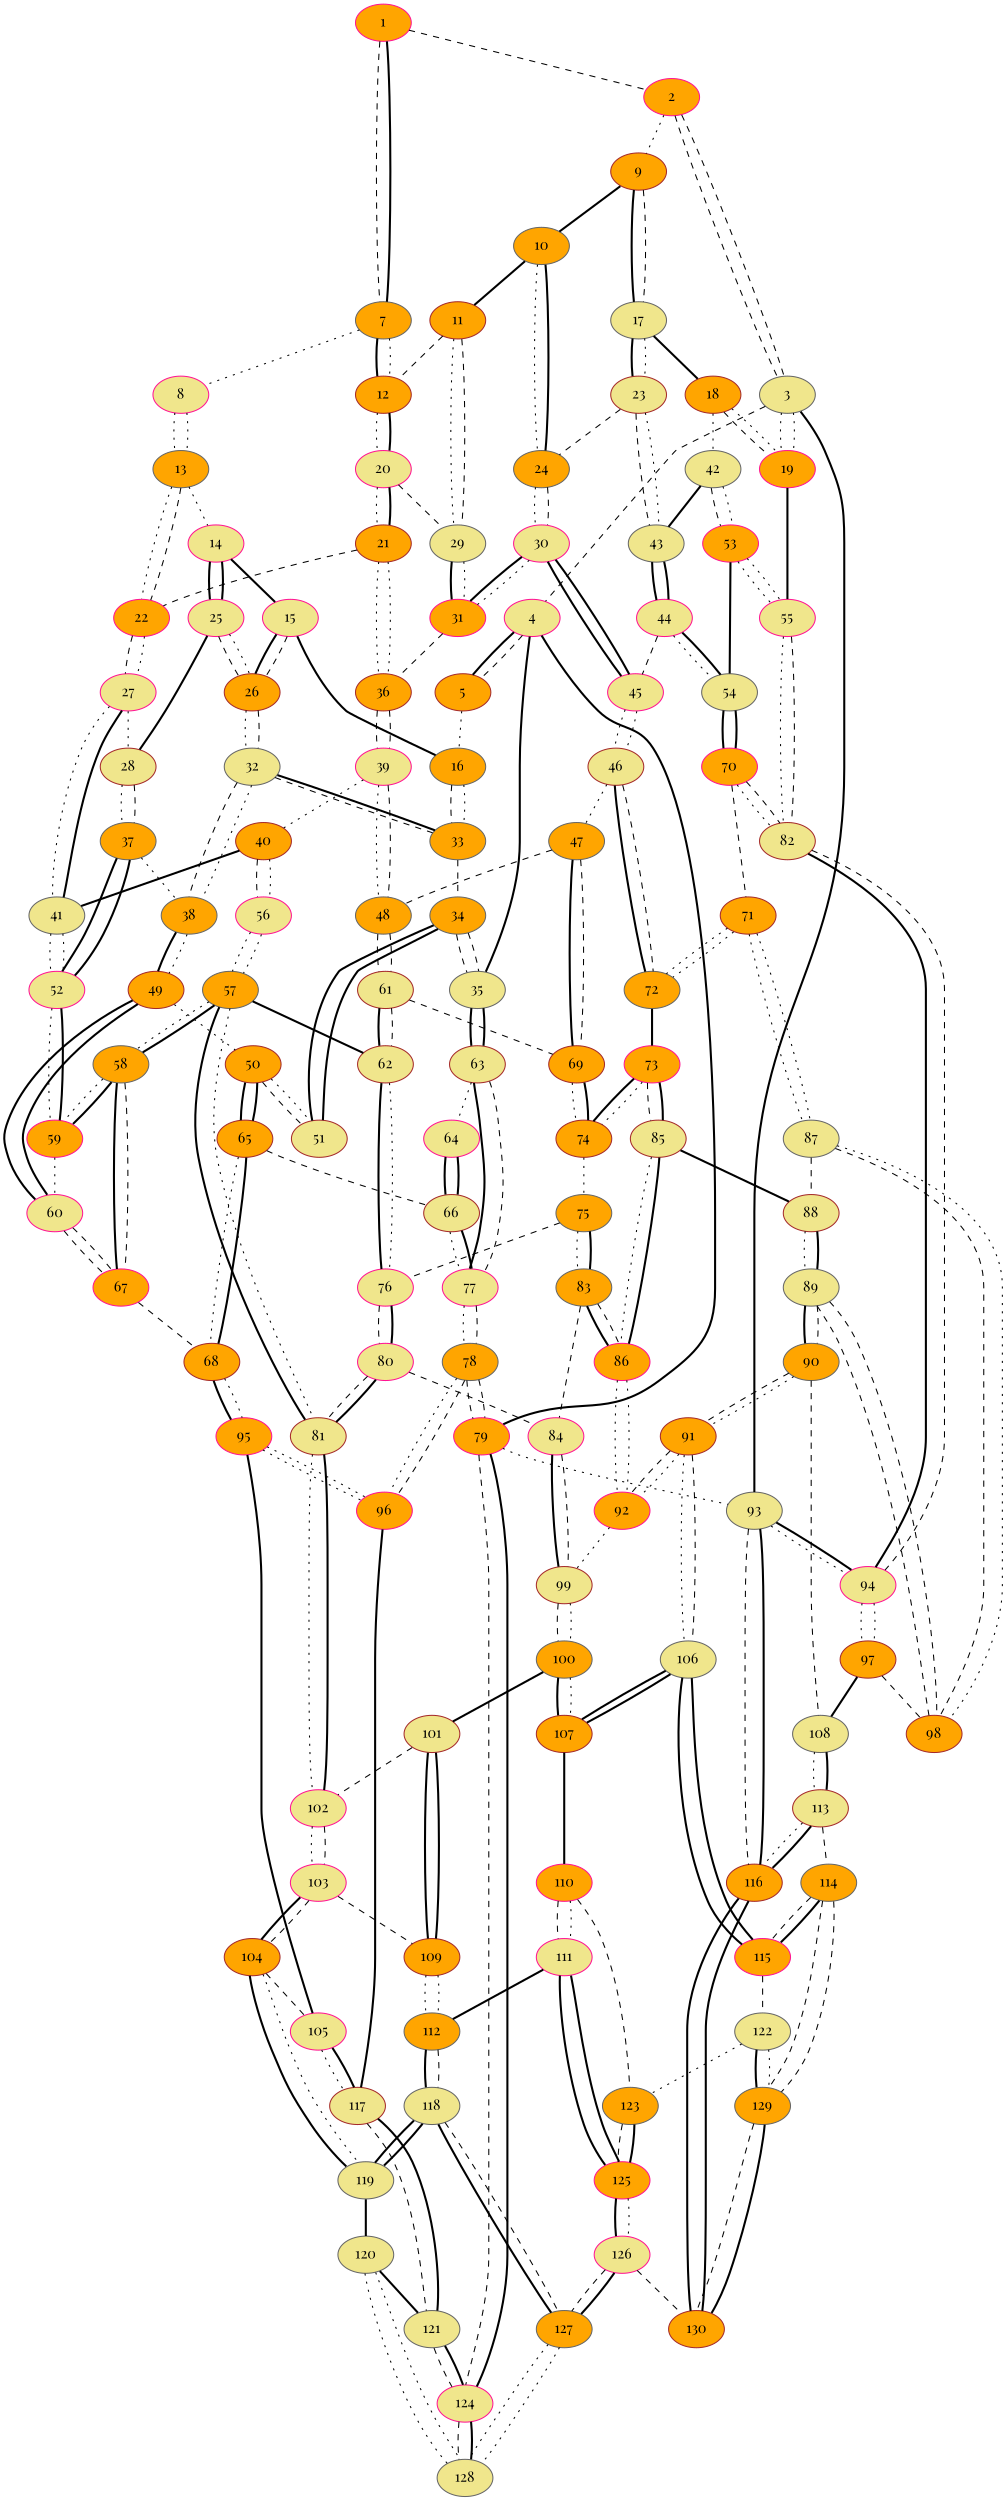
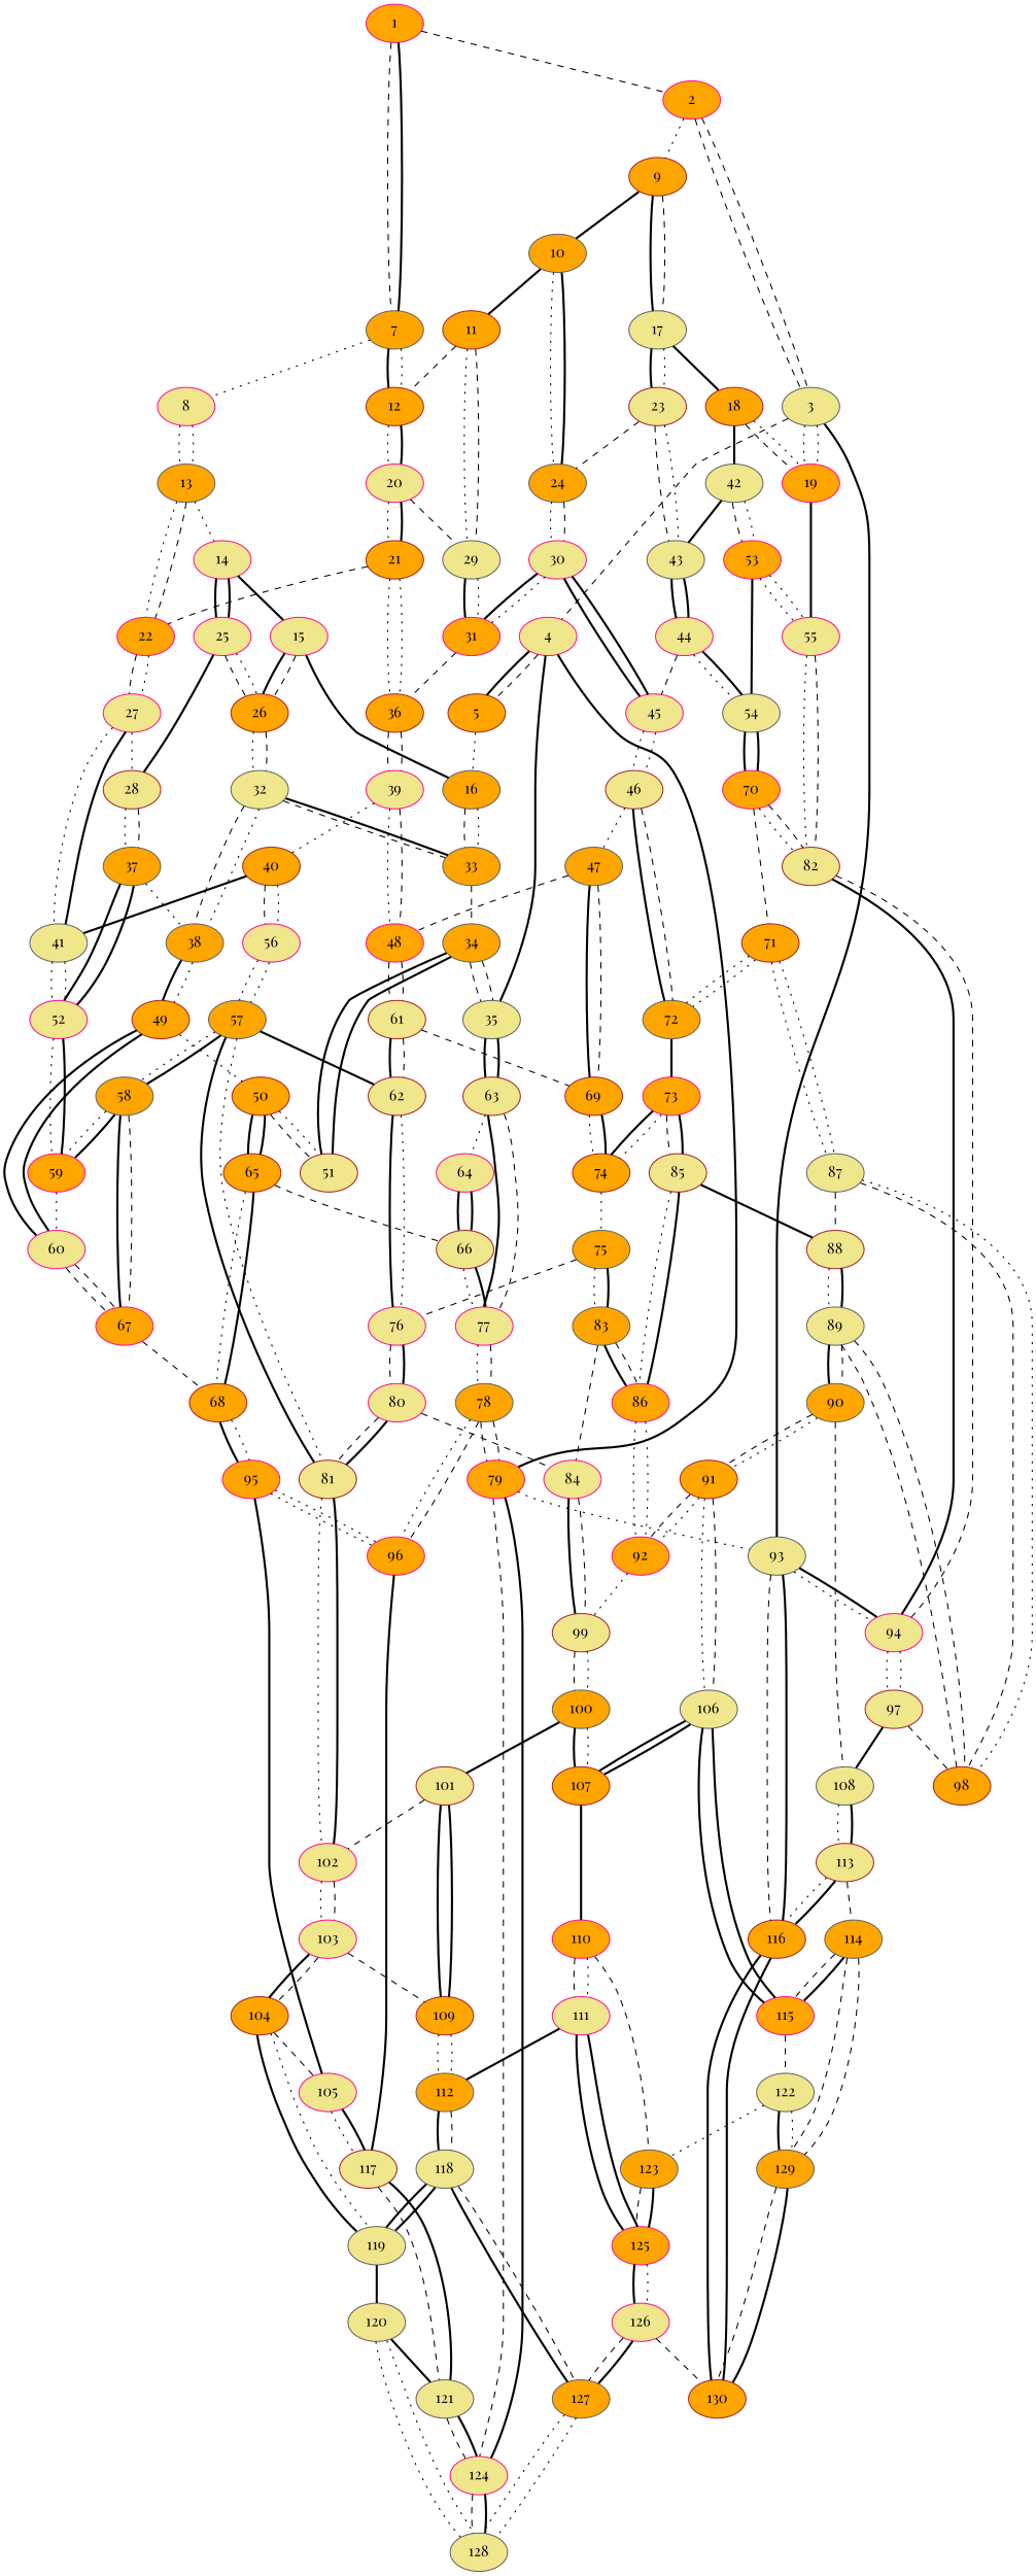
  graph {
    fontname="Playfair Display"
    node [color=deeppink fillcolor=orange fontname="Playfair Display" style=filled]
    edge [fontname="Playfair Display" style=bold]
    1
    2
    7 [color=gray40]
    3 [color=gray40 fillcolor=khaki]
    9 [color=brown]
    8 [fillcolor=khaki]
    12 [color=brown]
    4 [fillcolor=khaki]
    19
    93 [color=gray40 fillcolor=khaki]
    10 [color=gray40]
    17 [color=gray40 fillcolor=khaki]
    5 [color=brown]
    35 [color=gray40 fillcolor=khaki]
    79
    55 [fillcolor=khaki]
    94 [fillcolor=khaki]
    116 [color=brown]
    16 [color=gray40]
    63 [color=brown fillcolor=khaki]
    124 [fillcolor=khaki]
    33 [color=gray40]
    13 [color=gray40]
    20 [fillcolor=khaki]
    14 [fillcolor=khaki]
    22
    11 [color=brown]
    24 [color=gray40]
    18 [color=brown]
    23 [color=brown fillcolor=khaki]
    29 [color=gray40 fillcolor=khaki]
    30 [fillcolor=khaki]
    31
    21 [color=brown]
    15 [fillcolor=khaki]
    25 [fillcolor=khaki]
    27 [fillcolor=khaki]
    26 [color=brown]
    28 [color=brown fillcolor=khaki]
    32 [color=gray40 fillcolor=khaki]
    34 [color=gray40]
    42 [color=gray40 fillcolor=khaki]
    43 [color=gray40 fillcolor=khaki]
    53
    82 [color=brown fillcolor=khaki]
    36 [color=brown]
    39 [fillcolor=khaki]
    41 [color=gray40 fillcolor=khaki]
    44 [fillcolor=khaki]
    45 [fillcolor=khaki]
    37 [color=gray40]
    38 [color=gray40]
    52 [fillcolor=khaki]
    46 [color=brown fillcolor=khaki]
    49 [color=brown]
    51 [color=brown fillcolor=khaki]
    64 [fillcolor=khaki]
    77 [fillcolor=khaki]
    40 [color=brown]
-   48 [color=gray40]
+   48
    59
    50 [color=brown]
    60 [fillcolor=khaki]
    56 [fillcolor=khaki]
    61 [color=brown fillcolor=khaki]
    57 [color=gray40]
    54 [color=gray40 fillcolor=khaki]
    70
    47 [color=gray40]
    72 [color=gray40]
    69 [color=brown]
    73
    74 [color=brown]
    62 [color=brown fillcolor=khaki]
    65 [color=brown]
    67
    66 [color=brown fillcolor=khaki]
    68 [color=brown]
    71 [color=brown]
    58 [color=gray40]
    81 [color=brown fillcolor=khaki]
    76 [fillcolor=khaki]
    102 [fillcolor=khaki]
    80 [fillcolor=khaki]
    78 [color=gray40]
    95
    96
    105 [fillcolor=khaki]
    75 [color=gray40]
    87 [color=gray40 fillcolor=khaki]
    88 [color=brown fillcolor=khaki]
    98 [color=brown]
    85 [color=brown fillcolor=khaki]
    86
    83 [color=gray40]
    84 [fillcolor=khaki]
    117 [color=brown fillcolor=khaki]
    128 [color=gray40 fillcolor=khaki]
    99 [color=brown fillcolor=khaki]
    103 [fillcolor=khaki]
-   97 [color=brown]
+   97 [color=brown fillcolor=khaki]
    92
    100 [color=gray40]
    89 [color=gray40 fillcolor=khaki]
    90 [color=gray40]
    91 [color=brown]
    108 [color=gray40 fillcolor=khaki]
    106 [color=gray40 fillcolor=khaki]
    113 [color=brown fillcolor=khaki]
    107 [color=brown]
    115
    130 [color=brown]
    121 [color=gray40 fillcolor=khaki]
    101 [color=brown fillcolor=khaki]
    109 [color=brown]
    110
    112 [color=gray40]
    104 [color=brown]
    119 [color=gray40 fillcolor=khaki]
    120 [color=gray40 fillcolor=khaki]
    122 [color=gray40 fillcolor=khaki]
    111 [fillcolor=khaki]
    123 [color=gray40]
    114 [color=gray40]
    118 [color=gray40 fillcolor=khaki]
    125
    126 [fillcolor=khaki]
    127 [color=gray40]
    129 [color=gray40]
    1 -- 2 [style=dashed]
    1 -- 7 [style=dashed]
    1 -- 7
    2 -- 3 [style=dashed]
    2 -- 3 [style=dashed]
    2 -- 9 [style=dotted]
    7 -- 8 [style=dotted]
    7 -- 12
    7 -- 12 [style=dotted]
    3 -- 4 [style=dashed]
    3 -- 19 [style=dotted]
    3 -- 19 [style=dotted]
    3 -- 93
    9 -- 10
    9 -- 17
    9 -- 17 [style=dashed]
    8 -- 13 [style=dotted]
    8 -- 13 [style=dotted]
    12 -- 20 [style=dotted]
    12 -- 20
    4 -- 5
    4 -- 5 [style=dashed]
    4 -- 35
    4 -- 79
    19 -- 55
    93 -- 94 [style=dotted]
    93 -- 94
    93 -- 116 [style=dashed]
    93 -- 116
    10 -- 11
    10 -- 24 [style=dotted]
    10 -- 24
    17 -- 18
    17 -- 23
    17 -- 23 [style=dotted]
    5 -- 16 [style=dotted]
    35 -- 63
    35 -- 63
    79 -- 93 [style=dotted]
    79 -- 124 [style=dashed]
    79 -- 124
    55 -- 82 [style=dotted]
    55 -- 82 [style=dashed]
    94 -- 97 [style=dotted]
    94 -- 97 [style=dotted]
    116 -- 130
    116 -- 130
    16 -- 33 [style=dashed]
    16 -- 33 [style=dotted]
    63 -- 64 [style=dotted]
    63 -- 77
    63 -- 77 [style=dashed]
    124 -- 128 [style=dashed]
    124 -- 128
    33 -- 34 [style=dashed]
    13 -- 14 [style=dotted]
    13 -- 22 [style=dotted]
    13 -- 22 [style=dashed]
    20 -- 29 [style=dashed]
    20 -- 21 [style=dotted]
    20 -- 21
    14 -- 15
    14 -- 25
    14 -- 25
    22 -- 27 [style=dashed]
    22 -- 27 [style=dotted]
    11 -- 12 [style=dashed]
    11 -- 29 [style=dotted]
    11 -- 29 [style=dashed]
    24 -- 30 [style=dotted]
    24 -- 30 [style=dashed]
    18 -- 19 [style=dashed]
    18 -- 19 [style=dotted]
-   18 -- 42 [style=dotted]
+   18 -- 42
    23 -- 24 [style=dashed]
    23 -- 43 [style=dashed]
    23 -- 43 [style=dotted]
    29 -- 31
    29 -- 31 [style=dotted]
    30 -- 31
    30 -- 31 [style=dotted]
    30 -- 45
    30 -- 45
    31 -- 36 [style=dashed]
    21 -- 22 [style=dashed]
    21 -- 36 [style=dotted]
    21 -- 36 [style=dotted]
    15 -- 16
    15 -- 26
    15 -- 26 [style=dashed]
    25 -- 26 [style=dashed]
    25 -- 26 [style=dotted]
    25 -- 28
    27 -- 28 [style=dotted]
    27 -- 41 [style=dotted]
    27 -- 41
    26 -- 32 [style=dotted]
    26 -- 32 [style=dashed]
    28 -- 37 [style=dotted]
    28 -- 37 [style=dashed]
    32 -- 33 [style=dashed]
    32 -- 33
    32 -- 38 [style=dashed]
    32 -- 38 [style=dotted]
    34 -- 35 [style=dashed]
    34 -- 35 [style=dashed]
    34 -- 51
    34 -- 51
    42 -- 43
    42 -- 53 [style=dashed]
    42 -- 53 [style=dotted]
    43 -- 44
    43 -- 44
    53 -- 55 [style=dotted]
    53 -- 55 [style=dotted]
    53 -- 54
    82 -- 94
    82 -- 94 [style=dashed]
    36 -- 39 [style=dashed]
    36 -- 39 [style=dashed]
    39 -- 40 [style=dotted]
    39 -- 48 [style=dotted]
    39 -- 48 [style=dashed]
    41 -- 52 [style=dotted]
    41 -- 52 [style=dotted]
    44 -- 45 [style=dashed]
    44 -- 54 [style=dotted]
    44 -- 54
    45 -- 46 [style=dotted]
    45 -- 46 [style=dotted]
    37 -- 38 [style=dotted]
    37 -- 52
    37 -- 52
    38 -- 49
    38 -- 49 [style=dotted]
    52 -- 59 [style=dotted]
    52 -- 59
    46 -- 47 [style=dotted]
    46 -- 72
    46 -- 72 [style=dashed]
    49 -- 50 [style=dotted]
    49 -- 60
    49 -- 60
    64 -- 66
    64 -- 66
    77 -- 78 [style=dotted]
    77 -- 78 [style=dashed]
    40 -- 41
    40 -- 56 [style=dashed]
    40 -- 56 [style=dotted]
    48 -- 61 [style=dashed]
    48 -- 61 [style=dashed]
    59 -- 60 [style=dotted]
    50 -- 51 [style=dashed]
    50 -- 51 [style=dotted]
    50 -- 65
    50 -- 65
    60 -- 67 [style=dashed]
    60 -- 67 [style=dashed]
    56 -- 57 [style=dotted]
    56 -- 57 [style=dotted]
    61 -- 69 [style=dashed]
    61 -- 62
    61 -- 62 [style=dashed]
    57 -- 62
    57 -- 58 [style=dotted]
    57 -- 58
    57 -- 81
    57 -- 81 [style=dotted]
    54 -- 70
    54 -- 70
    70 -- 82 [style=dotted]
    70 -- 82 [style=dashed]
    70 -- 71 [style=dashed]
    47 -- 48 [style=dashed]
    47 -- 69
    47 -- 69 [style=dashed]
    72 -- 73
    69 -- 74 [style=dotted]
    69 -- 74
    73 -- 74
    73 -- 74 [style=dotted]
    73 -- 85 [style=dashed]
    73 -- 85
    74 -- 75 [style=dotted]
    62 -- 76
    62 -- 76 [style=dotted]
    65 -- 66 [style=dashed]
    65 -- 68 [style=dotted]
    65 -- 68
    67 -- 68 [style=dashed]
    66 -- 77 [style=dotted]
    66 -- 77
    68 -- 95
    68 -- 95 [style=dotted]
    71 -- 72 [style=dotted]
    71 -- 72 [style=dotted]
    71 -- 87 [style=dotted]
    71 -- 87 [style=dotted]
    58 -- 59 [style=dotted]
    58 -- 59
    58 -- 67
    58 -- 67 [style=dashed]
    81 -- 102 [style=dotted]
    81 -- 102
    76 -- 80 [style=dashed]
    76 -- 80
    102 -- 103 [style=dotted]
    102 -- 103 [style=dashed]
    80 -- 81 [style=dashed]
    80 -- 81
    80 -- 84 [style=dashed]
    78 -- 79 [style=dashed]
    78 -- 79 [style=dashed]
    78 -- 96 [style=dotted]
    78 -- 96 [style=dashed]
    95 -- 96 [style=dotted]
    95 -- 96 [style=dotted]
    95 -- 105
    96 -- 117
    105 -- 117 [style=dotted]
    105 -- 117
    75 -- 76 [style=dashed]
    75 -- 83 [style=dotted]
    75 -- 83
    87 -- 88 [style=dashed]
    87 -- 98 [style=dashed]
    87 -- 98 [style=dotted]
    88 -- 89 [style=dotted]
    88 -- 89
    85 -- 88
    85 -- 86 [style=dotted]
    85 -- 86
    86 -- 92 [style=dotted]
    86 -- 92 [style=dotted]
    83 -- 86
    83 -- 86 [style=dashed]
    83 -- 84 [style=dashed]
    84 -- 99
    84 -- 99 [style=dashed]
    117 -- 121 [style=dashed]
    117 -- 121
    99 -- 100 [style=dashed]
    99 -- 100 [style=dotted]
    103 -- 109 [style=dashed]
    103 -- 104
    103 -- 104 [style=dashed]
    97 -- 98 [style=dashed]
    97 -- 108
    92 -- 99 [style=dotted]
    100 -- 107
    100 -- 107 [style=dotted]
    100 -- 101
    89 -- 98 [style=dashed]
    89 -- 98 [style=dashed]
    89 -- 90
    89 -- 90 [style=dashed]
    90 -- 91 [style=dashed]
    90 -- 91 [style=dotted]
    90 -- 108 [style=dashed]
    91 -- 92 [style=dashed]
    91 -- 92 [style=dotted]
    91 -- 106 [style=dotted]
    91 -- 106 [style=dashed]
    108 -- 113 [style=dotted]
    108 -- 113
    106 -- 107
    106 -- 107
    106 -- 115
    106 -- 115
    113 -- 116 [style=dotted]
    113 -- 116
    113 -- 114 [style=dashed]
    107 -- 110
    115 -- 122 [style=dashed]
    121 -- 124 [style=dashed]
    121 -- 124
    101 -- 102 [style=dashed]
    101 -- 109
    101 -- 109
    109 -- 112 [style=dotted]
    109 -- 112 [style=dotted]
    110 -- 111 [style=dashed]
    110 -- 111 [style=dotted]
    110 -- 123 [style=dashed]
    112 -- 118
    112 -- 118 [style=dashed]
    104 -- 105 [style=dashed]
    104 -- 119
    104 -- 119 [style=dotted]
    119 -- 120
    120 -- 128 [style=dotted]
    120 -- 128 [style=dotted]
    120 -- 121
    122 -- 123 [style=dotted]
    122 -- 129
    122 -- 129 [style=dotted]
    111 -- 112
    111 -- 125
    111 -- 125
    123 -- 125 [style=dashed]
    123 -- 125
    114 -- 115 [style=dashed]
    114 -- 115
    114 -- 129 [style=dashed]
    114 -- 129 [style=dashed]
    118 -- 119
    118 -- 119
    118 -- 127
    118 -- 127 [style=dashed]
    125 -- 126
    125 -- 126 [style=dotted]
    126 -- 130 [style=dashed]
    126 -- 127 [style=dashed]
    126 -- 127
    127 -- 128 [style=dotted]
    127 -- 128 [style=dotted]
    129 -- 130 [style=dashed]
    129 -- 130
  }
